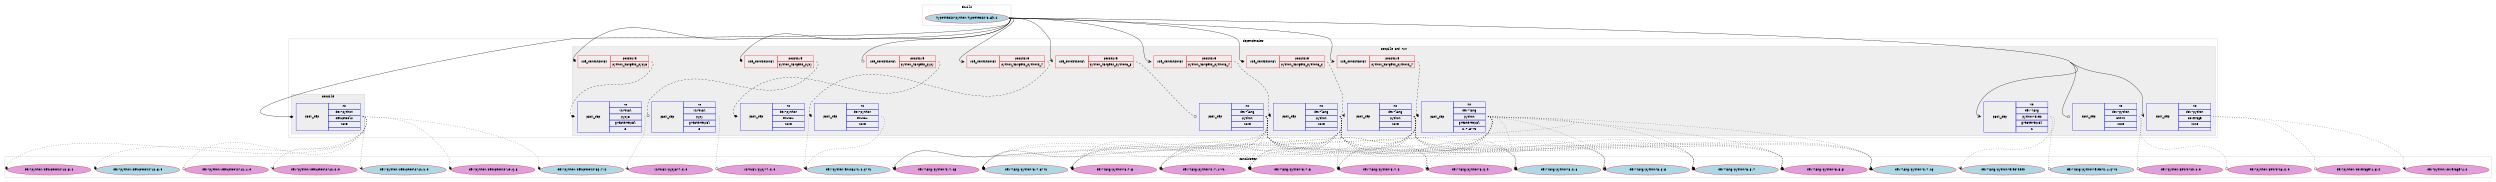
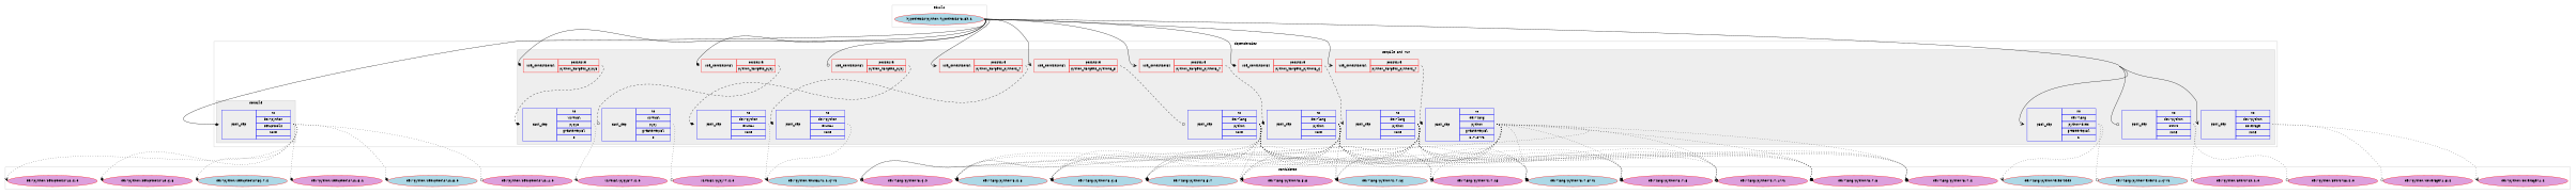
  digraph {
    compound=true
    concentrate=true
    fontname="DejaVu Sans Mono"
    fontsize=10
    newrank=true
    rankdir=TB
    ranksep=1.5
    node [color=red fontname="DejaVu Sans Mono" fontsize=10 style=filled]
    edge [arrowhead=vee fontname="DejaVu Sans Mono" headport=w style=dotted tailport=e weight=100]
    n1 [fillcolor=lightblue label="hypothesis-python/hypothesis-3.59.1" width=4]
    n2 [color=blue label=<<TABLE BORDER="0" CELLBORDER="1" CELLSPACING="0" CELLPADDING="4" WIDTH="220"><TR><TD ROWSPAN="6" CELLPADDING="30">pack_dep</TD></TR><TR><TD WIDTH="110">no</TD></TR><TR><TD>dev-python</TD></TR><TR><TD>setuptools</TD></TR><TR><TD>none</TD></TR><TR><TD></TD></TR></TABLE>> shape=none style=""]
    n3 [color=blue label=<<TABLE BORDER="0" CELLBORDER="1" CELLSPACING="0" CELLPADDING="4" WIDTH="220"><TR><TD ROWSPAN="6" CELLPADDING="30">pack_dep</TD></TR><TR><TD WIDTH="110">no</TD></TR><TR><TD>dev-python</TD></TR><TR><TD>enum34</TD></TR><TR><TD>none</TD></TR><TR><TD></TD></TR></TABLE>> shape=none style=""]
    n4 [label=<<TABLE BORDER="0" CELLBORDER="1" CELLSPACING="0" CELLPADDING="4"><TR><TD ROWSPAN="3" CELLPADDING="10">use_conditional</TD></TR><TR><TD>positive</TD></TR><TR><TD>python_targets_pypy</TD></TR></TABLE>> shape=none style=""]
    n5 [color=blue label=<<TABLE BORDER="0" CELLBORDER="1" CELLSPACING="0" CELLPADDING="4" WIDTH="220"><TR><TD ROWSPAN="6" CELLPADDING="30">pack_dep</TD></TR><TR><TD WIDTH="110">no</TD></TR><TR><TD>virtual</TD></TR><TR><TD>pypy</TD></TR><TR><TD>greaterequal</TD></TR><TR><TD>5</TD></TR></TABLE>> shape=none style=""]
    n6 [label=<<TABLE BORDER="0" CELLBORDER="1" CELLSPACING="0" CELLPADDING="4"><TR><TD ROWSPAN="3" CELLPADDING="10">use_conditional</TD></TR><TR><TD>positive</TD></TR><TR><TD>python_targets_pypy</TD></TR></TABLE>> shape=none style=""]
    n7 [color=blue label=<<TABLE BORDER="0" CELLBORDER="1" CELLSPACING="0" CELLPADDING="4" WIDTH="220"><TR><TD ROWSPAN="6" CELLPADDING="30">pack_dep</TD></TR><TR><TD WIDTH="110">no</TD></TR><TR><TD>dev-lang</TD></TR><TR><TD>python</TD></TR><TR><TD>none</TD></TR><TR><TD></TD></TR></TABLE>> shape=none style=""]
    n8 [label=<<TABLE BORDER="0" CELLBORDER="1" CELLSPACING="0" CELLPADDING="4"><TR><TD ROWSPAN="3" CELLPADDING="10">use_conditional</TD></TR><TR><TD>positive</TD></TR><TR><TD>python_targets_python3_5</TD></TR></TABLE>> shape=none style=""]
    n9 [color=blue label=<<TABLE BORDER="0" CELLBORDER="1" CELLSPACING="0" CELLPADDING="4" WIDTH="220"><TR><TD ROWSPAN="6" CELLPADDING="30">pack_dep</TD></TR><TR><TD WIDTH="110">no</TD></TR><TR><TD>virtual</TD></TR><TR><TD>pypy3</TD></TR><TR><TD>greaterequal</TD></TR><TR><TD>5</TD></TR></TABLE>> shape=none style=""]
    n10 [label=<<TABLE BORDER="0" CELLBORDER="1" CELLSPACING="0" CELLPADDING="4"><TR><TD ROWSPAN="3" CELLPADDING="10">use_conditional</TD></TR><TR><TD>positive</TD></TR><TR><TD>python_targets_pypy3</TD></TR></TABLE>> shape=none style=""]
    n11 [color=blue label=<<TABLE BORDER="0" CELLBORDER="1" CELLSPACING="0" CELLPADDING="4" WIDTH="220"><TR><TD ROWSPAN="6" CELLPADDING="30">pack_dep</TD></TR><TR><TD WIDTH="110">no</TD></TR><TR><TD>dev-lang</TD></TR><TR><TD>python</TD></TR><TR><TD>greaterequal</TD></TR><TR><TD>2.7.5-r2</TD></TR></TABLE>> shape=none style=""]
    n12 [label=<<TABLE BORDER="0" CELLBORDER="1" CELLSPACING="0" CELLPADDING="4"><TR><TD ROWSPAN="3" CELLPADDING="10">use_conditional</TD></TR><TR><TD>positive</TD></TR><TR><TD>python_targets_python2_7</TD></TR></TABLE>> shape=none style=""]
    n13 [color=blue label=<<TABLE BORDER="0" CELLBORDER="1" CELLSPACING="0" CELLPADDING="4" WIDTH="220"><TR><TD ROWSPAN="6" CELLPADDING="30">pack_dep</TD></TR><TR><TD WIDTH="110">no</TD></TR><TR><TD>dev-python</TD></TR><TR><TD>enum34</TD></TR><TR><TD>none</TD></TR><TR><TD></TD></TR></TABLE>> shape=none style=""]
    n14 [label=<<TABLE BORDER="0" CELLBORDER="1" CELLSPACING="0" CELLPADDING="4"><TR><TD ROWSPAN="3" CELLPADDING="10">use_conditional</TD></TR><TR><TD>positive</TD></TR><TR><TD>python_targets_python2_7</TD></TR></TABLE>> shape=none style=""]
    n15 [color=blue label=<<TABLE BORDER="0" CELLBORDER="1" CELLSPACING="0" CELLPADDING="4" WIDTH="220"><TR><TD ROWSPAN="6" CELLPADDING="30">pack_dep</TD></TR><TR><TD WIDTH="110">no</TD></TR><TR><TD>dev-lang</TD></TR><TR><TD>python</TD></TR><TR><TD>none</TD></TR><TR><TD></TD></TR></TABLE>> shape=none style=""]
    n16 [label=<<TABLE BORDER="0" CELLBORDER="1" CELLSPACING="0" CELLPADDING="4"><TR><TD ROWSPAN="3" CELLPADDING="10">use_conditional</TD></TR><TR><TD>positive</TD></TR><TR><TD>python_targets_python3_6</TD></TR></TABLE>> shape=none style=""]
    n17 [color=blue label=<<TABLE BORDER="0" CELLBORDER="1" CELLSPACING="0" CELLPADDING="4" WIDTH="220"><TR><TD ROWSPAN="6" CELLPADDING="30">pack_dep</TD></TR><TR><TD WIDTH="110">no</TD></TR><TR><TD>dev-lang</TD></TR><TR><TD>python</TD></TR><TR><TD>none</TD></TR><TR><TD></TD></TR></TABLE>> shape=none style=""]
    n18 [label=<<TABLE BORDER="0" CELLBORDER="1" CELLSPACING="0" CELLPADDING="4"><TR><TD ROWSPAN="3" CELLPADDING="10">use_conditional</TD></TR><TR><TD>positive</TD></TR><TR><TD>python_targets_python3_7</TD></TR></TABLE>> shape=none style=""]
    n19 [color=blue label=<<TABLE BORDER="0" CELLBORDER="1" CELLSPACING="0" CELLPADDING="4" WIDTH="220"><TR><TD ROWSPAN="6" CELLPADDING="30">pack_dep</TD></TR><TR><TD WIDTH="110">no</TD></TR><TR><TD>dev-lang</TD></TR><TR><TD>python-exec</TD></TR><TR><TD>greaterequal</TD></TR><TR><TD>2</TD></TR></TABLE>> shape=none style=""]
    n20 [color=blue label=<<TABLE BORDER="0" CELLBORDER="1" CELLSPACING="0" CELLPADDING="4" WIDTH="220"><TR><TD ROWSPAN="6" CELLPADDING="30">pack_dep</TD></TR><TR><TD WIDTH="110">no</TD></TR><TR><TD>dev-python</TD></TR><TR><TD>attrs</TD></TR><TR><TD>none</TD></TR><TR><TD></TD></TR></TABLE>> shape=none style=""]
    n21 [color=blue label=<<TABLE BORDER="0" CELLBORDER="1" CELLSPACING="0" CELLPADDING="4" WIDTH="220"><TR><TD ROWSPAN="6" CELLPADDING="30">pack_dep</TD></TR><TR><TD WIDTH="110">no</TD></TR><TR><TD>dev-python</TD></TR><TR><TD>coverage</TD></TR><TR><TD>none</TD></TR><TR><TD></TD></TR></TABLE>> shape=none style=""]
    n22 [fillcolor=lightblue label="dev-python/setuptools-36.7.2" width=4]
    n23 [fillcolor=plum label="dev-python/setuptools-40.6.3" width=4]
-   n24 [fillcolor=lightblue label="dev-python/setuptools-41.1.0" width=4]
    n25 [fillcolor=plum label="dev-python/setuptools-41.2.0" width=4]
    n26 [fillcolor=plum label="dev-python/setuptools-41.4.0" width=4]
    n27 [fillcolor=lightblue label="dev-python/setuptools-41.5.0" width=4]
    n28 [fillcolor=plum label="dev-python/setuptools-41.5.1" width=4]
    n29 [fillcolor=lightblue label="dev-python/enum34-1.1.6-r1" width=4]
    n30 [fillcolor=plum label="virtual/pypy-7.2.0" width=4]
    n31 [fillcolor=plum label="virtual/pypy3-7.2.0" width=4]
    n32 [fillcolor=plum label="dev-lang/python-2.7.15" width=4]
    n33 [fillcolor=lightblue label="dev-lang/python-2.7.16" width=4]
    n34 [fillcolor=plum label="dev-lang/python-3.5.5" width=4]
    n35 [fillcolor=lightblue label="dev-lang/python-3.5.7" width=4]
    n36 [fillcolor=lightblue label="dev-lang/python-3.6.5" width=4]
    n37 [fillcolor=lightblue label="dev-lang/python-3.2.8" width=4]
    n38 [fillcolor=plum label="dev-lang/python-3.6.9" width=4]
    n39 [fillcolor=plum label="dev-lang/python-3.7.2" width=4]
    n40 [fillcolor=plum label="dev-lang/python-3.7.3" width=4]
    n41 [fillcolor=plum label="dev-lang/python-2.7.4-r1" width=4]
    n42 [fillcolor=plum label="dev-lang/python-3.7.5" width=4]
    n43 [fillcolor=lightblue label="dev-lang/python-3.7.5-r1" width=4]
    n44 [fillcolor=lightblue label="dev-lang/python-exec-2.4.6-r1" width=4]
    n45 [fillcolor=lightblue label="dev-lang/python-exec-9999" width=4]
    n46 [fillcolor=plum label="dev-python/attrs-18.2.0" width=4]
    n47 [fillcolor=plum label="dev-python/attrs-19.1.0" width=4]
    n48 [fillcolor=plum label="dev-python/coverage-4.2" width=4]
    n49 [fillcolor=plum label="dev-python/coverage-4.5.2" width=4]
    subgraph cluster_1 {
      color=gray
      label=<<i>ebuild</i>>
      rank=same
      n1
    }
    subgraph cluster_2 {
      color=gray
      label=<<i>dependencies</i>>
      subgraph cluster_3 {
        color=gray
        fillcolor="#eeeeee"
        label=<<i>compile</i>>
        style=filled
        subgraph sub_4 {
          color=gray
          fillcolor="#eeeeee"
          label=<<i>compile</i>>
          style=filled
          n2
        }
      }
      subgraph cluster_5 {
        color=gray
        fillcolor="#eeeeee"
        label=<<i>compile and run</i>>
        style=filled
        subgraph sub_6 {
          color=gray
          fillcolor="#eeeeee"
          label=<<i>compile and run</i>>
          style=filled
          n4
          subgraph sub_7 {
            color=gray
            fillcolor="#eeeeee"
            label=<<i>compile and run</i>>
            style=filled
            n3
          }
        }
        subgraph sub_8 {
          color=gray
          fillcolor="#eeeeee"
          label=<<i>compile and run</i>>
          style=filled
          n6
          subgraph sub_9 {
            color=gray
            fillcolor="#eeeeee"
            label=<<i>compile and run</i>>
            style=filled
            n5
          }
        }
        subgraph sub_10 {
          color=gray
          fillcolor="#eeeeee"
          label=<<i>compile and run</i>>
          style=filled
          n8
          subgraph sub_11 {
            color=gray
            fillcolor="#eeeeee"
            label=<<i>compile and run</i>>
            style=filled
            n7
          }
        }
        subgraph sub_12 {
          color=gray
          fillcolor="#eeeeee"
          label=<<i>compile and run</i>>
          style=filled
          n10
          subgraph sub_13 {
            color=gray
            fillcolor="#eeeeee"
            label=<<i>compile and run</i>>
            style=filled
            n9
          }
        }
        subgraph sub_14 {
          color=gray
          fillcolor="#eeeeee"
          label=<<i>compile and run</i>>
          style=filled
          n12
          subgraph sub_15 {
            color=gray
            fillcolor="#eeeeee"
            label=<<i>compile and run</i>>
            style=filled
            n11
          }
        }
        subgraph sub_16 {
          color=gray
          fillcolor="#eeeeee"
          label=<<i>compile and run</i>>
          style=filled
          n14
          subgraph sub_17 {
            color=gray
            fillcolor="#eeeeee"
            label=<<i>compile and run</i>>
            style=filled
            n13
          }
        }
        subgraph sub_18 {
          color=gray
          fillcolor="#eeeeee"
          label=<<i>compile and run</i>>
          style=filled
          n16
          subgraph sub_19 {
            color=gray
            fillcolor="#eeeeee"
            label=<<i>compile and run</i>>
            style=filled
            n15
          }
        }
        subgraph sub_20 {
          color=gray
          fillcolor="#eeeeee"
          label=<<i>compile and run</i>>
          style=filled
          n18
          subgraph sub_21 {
            color=gray
            fillcolor="#eeeeee"
            label=<<i>compile and run</i>>
            style=filled
            n17
          }
        }
        subgraph sub_22 {
          color=gray
          fillcolor="#eeeeee"
          label=<<i>compile and run</i>>
          style=filled
          n19
        }
        subgraph sub_23 {
          color=gray
          fillcolor="#eeeeee"
          label=<<i>compile and run</i>>
          style=filled
          n20
        }
        subgraph sub_24 {
          color=gray
          fillcolor="#eeeeee"
          label=<<i>compile and run</i>>
          style=filled
          n21
        }
      }
      subgraph cluster_25 {
        color=gray
        fillcolor="#eeeeee"
        label=<<i>run</i>>
        style=filled
      }
    }
    subgraph cluster_26 {
      color=gray
      label=<<i>candidates</i>>
      rank=same
      subgraph sub_27 {
        color=black
        label=<<i>candidates</i>>
        nodesep=1
        rank=same
        n22
        n23
-       n24
        n25
        n26
        n27
        n28
      }
      subgraph sub_28 {
        color=black
        label=<<i>candidates</i>>
        nodesep=1
        rank=same
        n29
      }
      subgraph sub_29 {
        color=black
        label=<<i>candidates</i>>
        nodesep=1
        rank=same
        n30
      }
      subgraph sub_30 {
        color=black
        label=<<i>candidates</i>>
        nodesep=1
        rank=same
        n31
      }
      subgraph sub_31 {
        color=black
        label=<<i>candidates</i>>
        nodesep=1
        rank=same
        n32
        n33
        n34
        n35
        n36
        n37
        n38
        n39
        n40
        n41
        n42
        n43
      }
      subgraph sub_32 {
        color=black
        label=<<i>candidates</i>>
        nodesep=1
        rank=same
        n29
      }
      subgraph sub_33 {
        color=black
        label=<<i>candidates</i>>
        nodesep=1
        rank=same
        n32
        n33
        n34
        n35
        n36
        n37
        n38
        n39
        n40
        n41
        n42
        n43
      }
      subgraph sub_34 {
        color=black
        label=<<i>candidates</i>>
        nodesep=1
        rank=same
        n32
        n33
        n34
        n35
        n36
        n37
        n38
        n39
        n40
        n41
        n42
        n43
      }
      subgraph sub_35 {
        color=black
        label=<<i>candidates</i>>
        nodesep=1
        rank=same
        n32
        n33
        n34
        n35
        n36
        n37
        n38
        n39
        n40
        n41
        n42
        n43
      }
      subgraph sub_36 {
        color=black
        label=<<i>candidates</i>>
        nodesep=1
        rank=same
        n44
        n45
      }
      subgraph sub_37 {
        color=black
        label=<<i>candidates</i>>
        nodesep=1
        rank=same
        n46
        n47
      }
      subgraph sub_38 {
        color=black
        label=<<i>candidates</i>>
        nodesep=1
        rank=same
        n48
        n49
      }
    }
    n1 -> n2 [arrowhead=diamond style=solid weight=20]
    n1 -> n4 [arrowhead=odot style=solid weight=20]
    n1 -> n6 [arrowhead=diamond style=solid weight=20]
    n1 -> n8 [style=solid weight=20]
    n1 -> n10 [arrowhead=diamond style=solid weight=20]
    n1 -> n12 [style=solid weight=20]
    n1 -> n14 [style=solid weight=20]
    n1 -> n16 [arrowhead=diamond style=solid weight=20]
    n1 -> n18 [style=solid weight=20]
    n1 -> n19 [style=solid weight=20]
    n1 -> n20 [arrowhead=odot style=solid weight=20]
    n1 -> n21 [style=solid weight=20]
    n2 -> n22 [arrowhead=diamond]
    n2 -> n23 [arrowhead=diamond]
-   n2 -> n24
    n2 -> n25
    n2 -> n26 [arrowhead=odot]
    n2 -> n27 [arrowhead=diamond]
    n2 -> n28 [arrowhead=diamond]
    n3 -> n29
    n4 -> n3 [arrowhead=diamond style=dashed weight=20]
    n5 -> n30 [arrowhead=odot]
    n6 -> n5 [arrowhead=odot style=dashed weight=20]
    n7 -> n32 [arrowhead=odot]
    n7 -> n33 [arrowhead=odot]
    n7 -> n34 [arrowhead=odot]
    n7 -> n35 [arrowhead=diamond]
    n7 -> n36 [arrowhead=odot]
    n7 -> n37 [arrowhead=odot]
    n7 -> n38 [arrowhead=odot]
    n7 -> n39
    n7 -> n40 [arrowhead=diamond]
    n7 -> n41 [arrowhead=odot]
    n7 -> n42 [arrowhead=odot]
    n7 -> n43 [arrowhead=diamond]
    n8 -> n7 [arrowhead=odot style=dashed weight=20]
    n9 -> n31
    n10 -> n9 [arrowhead=diamond style=dashed weight=20]
    n11 -> n32
    n11 -> n33
    n11 -> n34 [arrowhead=diamond]
    n11 -> n35 [arrowhead=odot]
    n11 -> n36
    n11 -> n37
    n11 -> n38 [arrowhead=odot]
    n11 -> n39 [arrowhead=odot]
    n11 -> n40 [arrowhead=diamond]
    n11 -> n41
    n11 -> n42
    n11 -> n43 [arrowhead=diamond]
    n12 -> n11 [arrowhead=diamond style=dashed weight=20]
    n13 -> n29
    n14 -> n13 [arrowhead=diamond style=dashed weight=20]
    n15 -> n32 [arrowhead=odot]
    n15 -> n33
    n15 -> n34
    n15 -> n35
    n15 -> n36 [arrowhead=odot]
    n15 -> n37
    n15 -> n38 [arrowhead=odot]
    n15 -> n39 [arrowhead=odot]
    n15 -> n40
    n15 -> n41 [arrowhead=odot]
    n15 -> n42
    n15 -> n43 [arrowhead=odot]
    n16 -> n15 [style=dashed weight=20]
    n17 -> n32
    n17 -> n33
    n17 -> n34
    n17 -> n35 [arrowhead=diamond]
    n17 -> n36
    n17 -> n37 [arrowhead=diamond]
    n17 -> n38
    n17 -> n39 [arrowhead=diamond]
    n17 -> n40 [arrowhead=diamond]
    n17 -> n41 [arrowhead=odot]
    n17 -> n42 [arrowhead=diamond]
    n17 -> n43 [arrowhead=diamond]
    n18 -> n17 [arrowhead=diamond style=dashed weight=20]
    n19 -> n44 [arrowhead=odot]
    n19 -> n45
    n20 -> n46 [arrowhead=odot]
    n20 -> n47 [arrowhead=odot]
    n21 -> n48
    n21 -> n49 [arrowhead=odot]
  }
